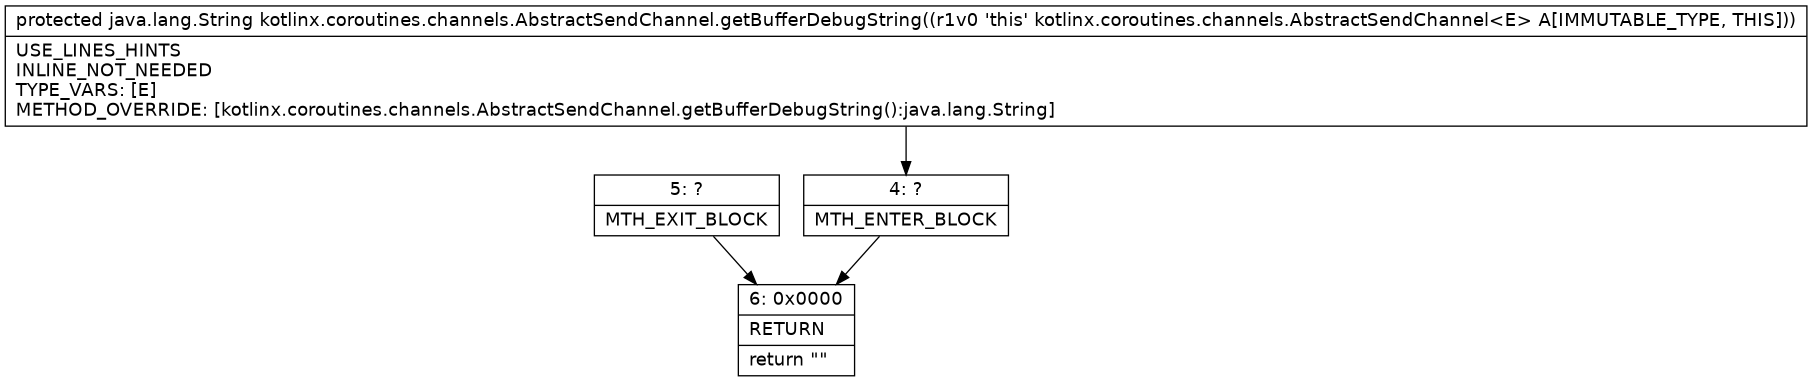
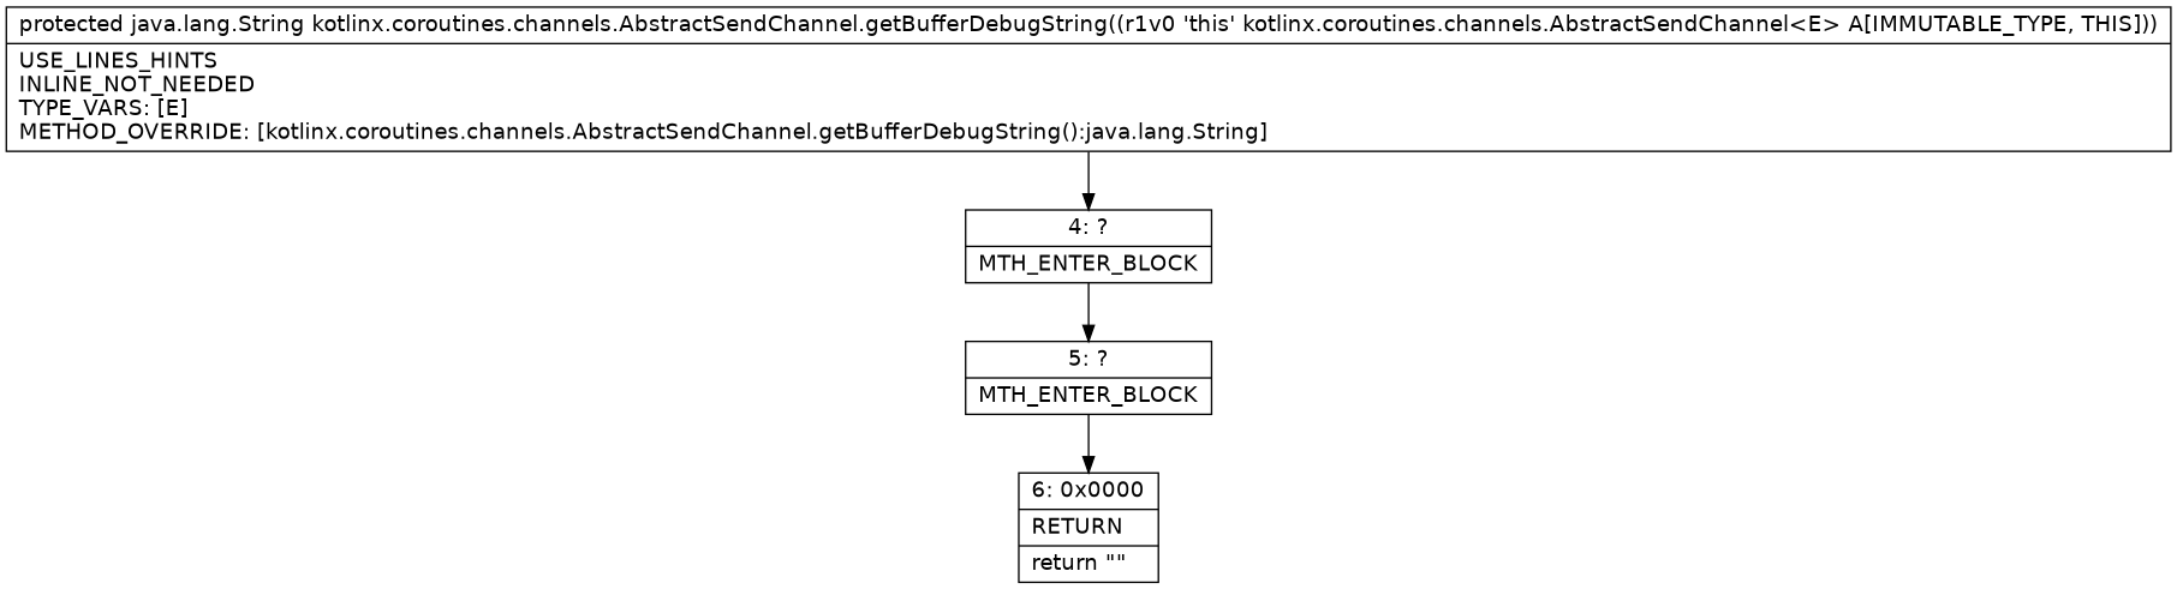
  digraph {
    fontname="DejaVu Sans"
    node [fontname="DejaVu Sans" shape=record]
    edge [fontname="DejaVu Sans"]
    n1 [label="{4\:\ ?|MTH_ENTER_BLOCK\l}"]
    n2 [label="{6\:\ 0x0000|RETURN\l|return \"\"\l}"]
-   n3 [label="{5\:\ ?|MTH_EXIT_BLOCK\l}"]
+   n3 [label="{5\:\ ?|MTH_ENTER_BLOCK\l}"]
    n4 [label="{protected java.lang.String kotlinx.coroutines.channels.AbstractSendChannel.getBufferDebugString((r1v0 'this' kotlinx.coroutines.channels.AbstractSendChannel\<E\> A[IMMUTABLE_TYPE, THIS]))  | USE_LINES_HINTS\lINLINE_NOT_NEEDED\lTYPE_VARS: [E]\lMETHOD_OVERRIDE: [kotlinx.coroutines.channels.AbstractSendChannel.getBufferDebugString():java.lang.String]\l}"]
-   n1 -> n2
+   n1 -> n3
    n3 -> n2
    n4 -> n1
  }
